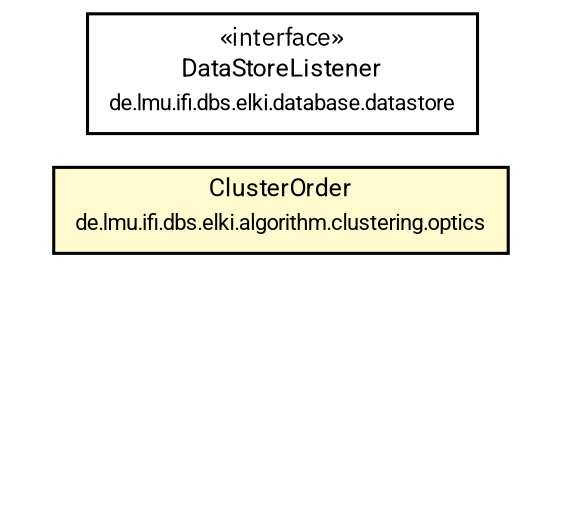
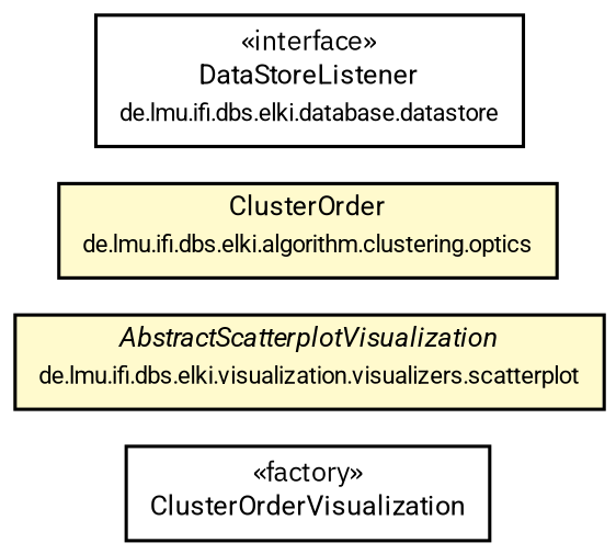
  digraph {
    nodesep=0.15
    rankdir=LR
    ranksep=0.25
    fontname="IBM Plex Sans"
    node [fontcolor=black fontname="IBM Plex Sans" fontsize=8 margin=0 shape=plaintext]
+   n1 [height=0 label=<<table title="de.lmu.ifi.dbs.elki.visualization.visualizers.scatterplot.cluster.ClusterOrderVisualization" border="0" cellborder="1" cellspacing="0" cellpadding="2" href="ClusterOrderVisualization.html" target="_parent"> 		<tr><td><table border="0" cellspacing="0" cellpadding="1"> 		<tr><td align="center" balign="center"> &#171;factory&#187; </td></tr> 		<tr><td align="center" balign="center"> <font face="Roboto">ClusterOrderVisualization</font> </td></tr> 		</table></td></tr> 		</table>> width=0]
+   n2 [height=0 label=<<table title="de.lmu.ifi.dbs.elki.visualization.visualizers.scatterplot.AbstractScatterplotVisualization" border="0" cellborder="1" cellspacing="0" cellpadding="2" bgcolor="LemonChiffon" href="../AbstractScatterplotVisualization.html" target="_parent"> 		<tr><td><table border="0" cellspacing="0" cellpadding="1"> 		<tr><td align="center" balign="center"> <font face="Roboto"><i>AbstractScatterplotVisualization</i></font> </td></tr> 		<tr><td align="center" balign="center"> <font face="Roboto" point-size="7.0">de.lmu.ifi.dbs.elki.visualization.visualizers.scatterplot</font> </td></tr> 		</table></td></tr> 		</table>> width=0]
    n3 [height=0 label=<<table title="de.lmu.ifi.dbs.elki.algorithm.clustering.optics.ClusterOrder" border="0" cellborder="1" cellspacing="0" cellpadding="2" bgcolor="LemonChiffon" href="../../../../algorithm/clustering/optics/ClusterOrder.html" target="_parent"> 		<tr><td><table border="0" cellspacing="0" cellpadding="1"> 		<tr><td align="center" balign="center"> <font face="Roboto">ClusterOrder</font> </td></tr> 		<tr><td align="center" balign="center"> <font face="Roboto" point-size="7.0">de.lmu.ifi.dbs.elki.algorithm.clustering.optics</font> </td></tr> 		</table></td></tr> 		</table>> width=0]
    n4 [height=0 label=<<table title="de.lmu.ifi.dbs.elki.database.datastore.DataStoreListener" border="0" cellborder="1" cellspacing="0" cellpadding="2" href="../../../../database/datastore/DataStoreListener.html" target="_parent"> 		<tr><td><table border="0" cellspacing="0" cellpadding="1"> 		<tr><td align="center" balign="center"> &#171;interface&#187; </td></tr> 		<tr><td align="center" balign="center"> <font face="Roboto">DataStoreListener</font> </td></tr> 		<tr><td align="center" balign="center"> <font face="Roboto" point-size="7.0">de.lmu.ifi.dbs.elki.database.datastore</font> </td></tr> 		</table></td></tr> 		</table>> width=0]
  }
